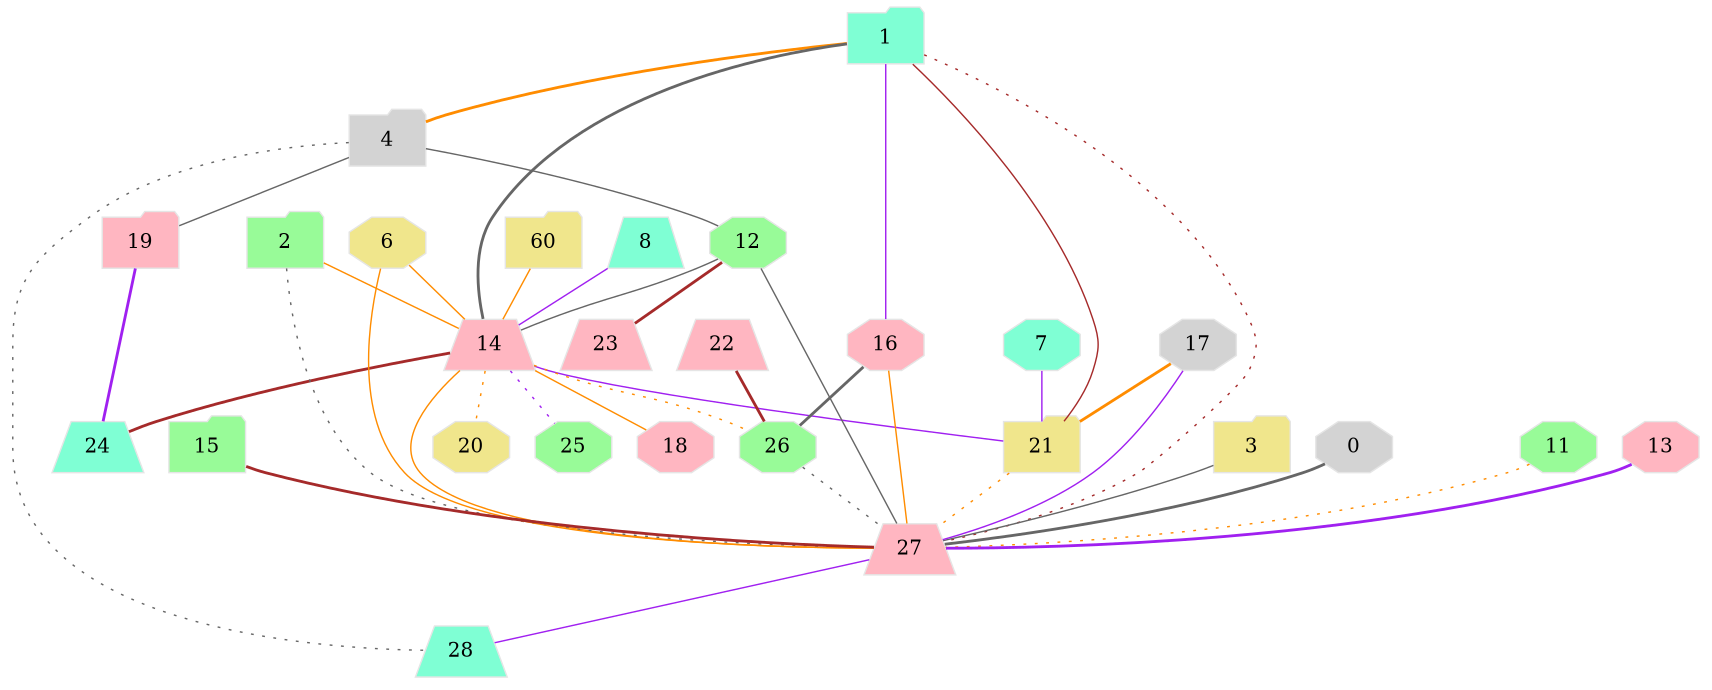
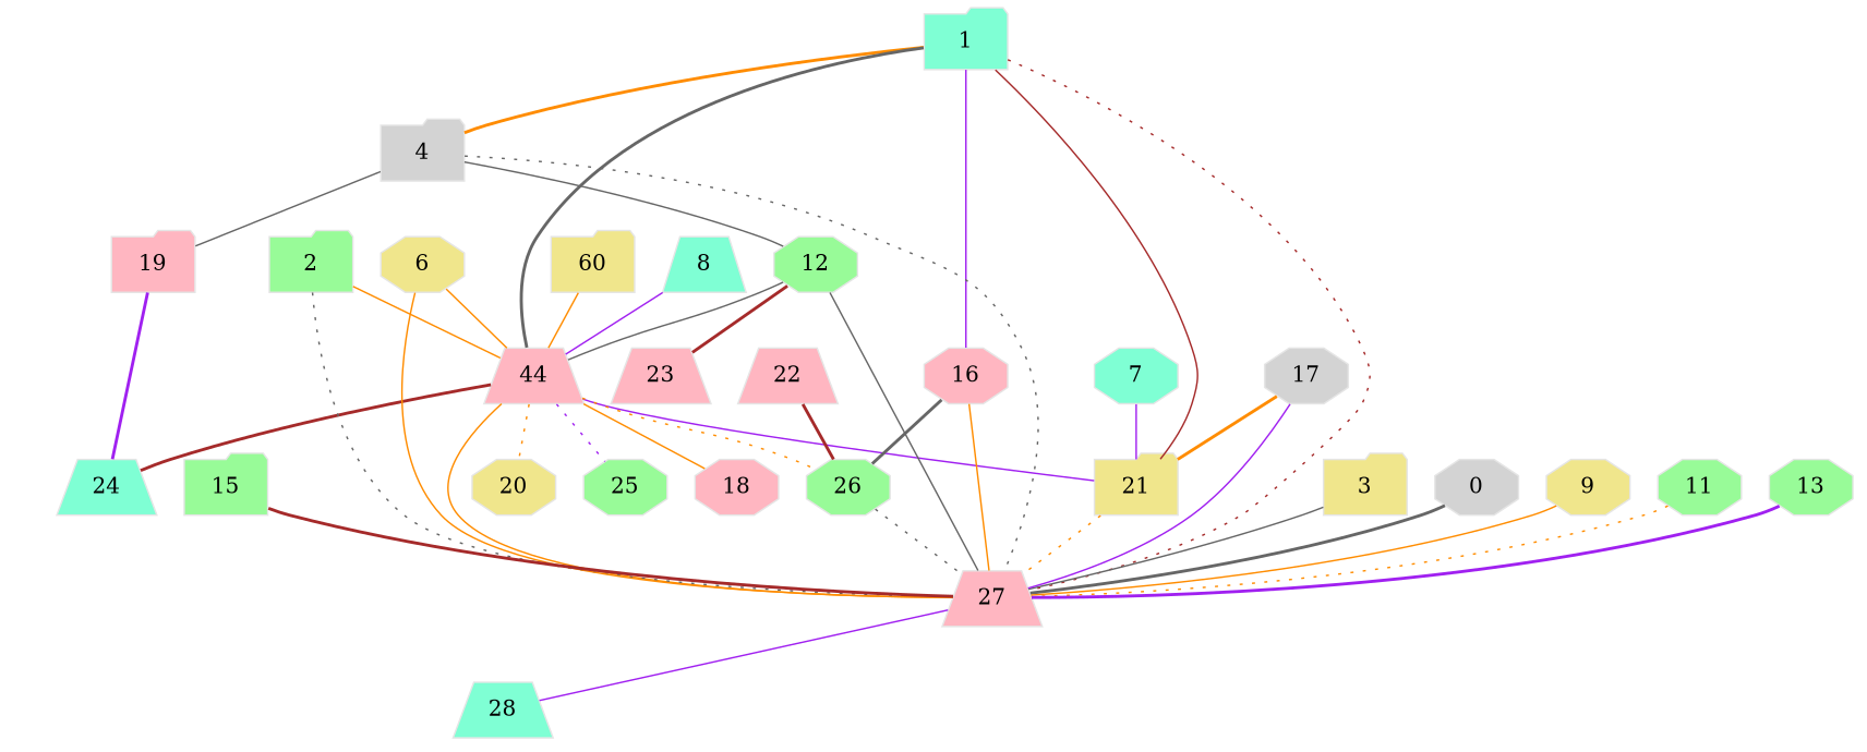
  graph {
    node [color=gray90 fillcolor=lightpink shape=octagon style=filled]
    edge [color=darkorange style=solid weight=1.0]
    1 [fillcolor=aquamarine shape=folder]
    4 [fillcolor=lightgrey shape=folder]
-   14 [shape=trapezium]
+   14 [shape=trapezium label=44]
    16
    21 [fillcolor=khaki shape=folder]
    27 [shape=trapezium]
    12 [fillcolor=palegreen]
    19 [shape=folder]
    18
    20 [fillcolor=khaki]
    24 [fillcolor=aquamarine shape=trapezium]
    25 [fillcolor=palegreen]
    26 [fillcolor=palegreen]
    28 [fillcolor=aquamarine shape=trapezium]
    2 [fillcolor=palegreen shape=folder]
    3 [fillcolor=khaki shape=folder]
    23 [shape=trapezium]
    n18 [fillcolor=lightgrey label=0]
    6 [fillcolor=khaki]
    7 [fillcolor=aquamarine]
    8 [fillcolor=aquamarine shape=trapezium]
+   9 [fillcolor=khaki]
    n23 [fillcolor=khaki label=60 shape=folder]
    11 [fillcolor=palegreen]
-   13
+   13 [fillcolor=palegreen]
    15 [fillcolor=palegreen shape=folder]
    17 [fillcolor=lightgrey]
    22 [shape=trapezium]
    1 -- 4 [style=bold]
    1 -- 14 [color=gray40 style=bold]
    1 -- 16 [color=purple]
    1 -- 21 [color=brown]
    1 -- 27 [color=brown style=dotted]
-   4 -- 28 [color=gray40 style=dotted]
+   4 -- 27 [color=gray40 style=dotted]
    4 -- 12 [color=gray40]
    4 -- 19 [color=gray40]
    14 -- 21 [color=purple]
    14 -- 27 [weight=2.0]
    14 -- 18
    14 -- 20 [style=dotted]
    14 -- 24 [color=brown style=bold]
    14 -- 25 [color=purple style=dotted]
    14 -- 26 [style=dotted weight=2.0]
    16 -- 27 [weight=2.0]
    16 -- 26 [color=gray40 style=bold]
    21 -- 27 [style=dotted]
    27 -- 28 [color=purple]
    12 -- 14 [color=gray40]
    12 -- 27 [color=gray40]
    12 -- 23 [color=brown style=bold]
    19 -- 24 [color=purple style=bold]
    26 -- 27 [color=gray40 style=dotted weight=3.0]
    2 -- 14
    2 -- 27 [color=gray40 style=dotted]
    3 -- 27 [color=gray40]
    n18 -- 27 [color=gray40 style=bold]
    6 -- 14
    6 -- 27
    7 -- 21 [color=purple]
    8 -- 14 [color=purple]
+   9 -- 27
    n23 -- 14
    11 -- 27 [style=dotted]
    13 -- 27 [color=purple style=bold]
    15 -- 27 [color=brown style=bold]
    17 -- 21 [style=bold]
    17 -- 27 [color=purple]
    22 -- 26 [color=brown style=bold]
  }
